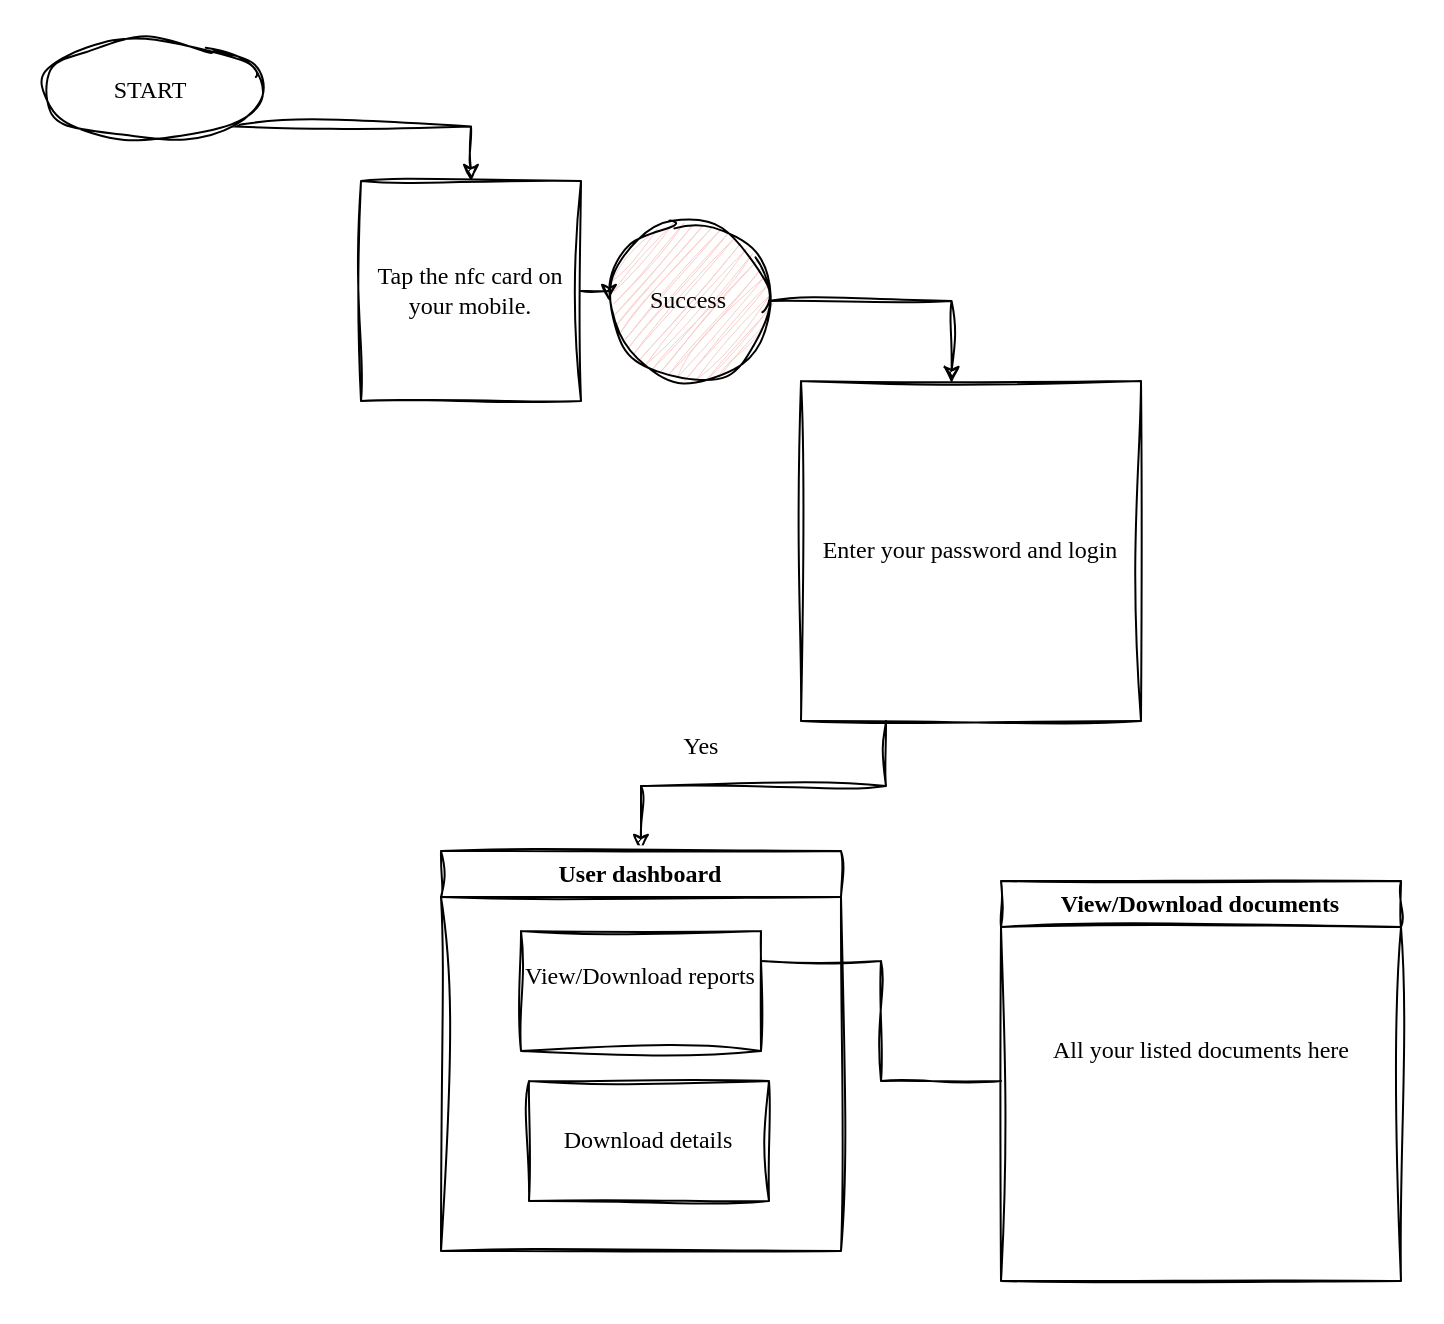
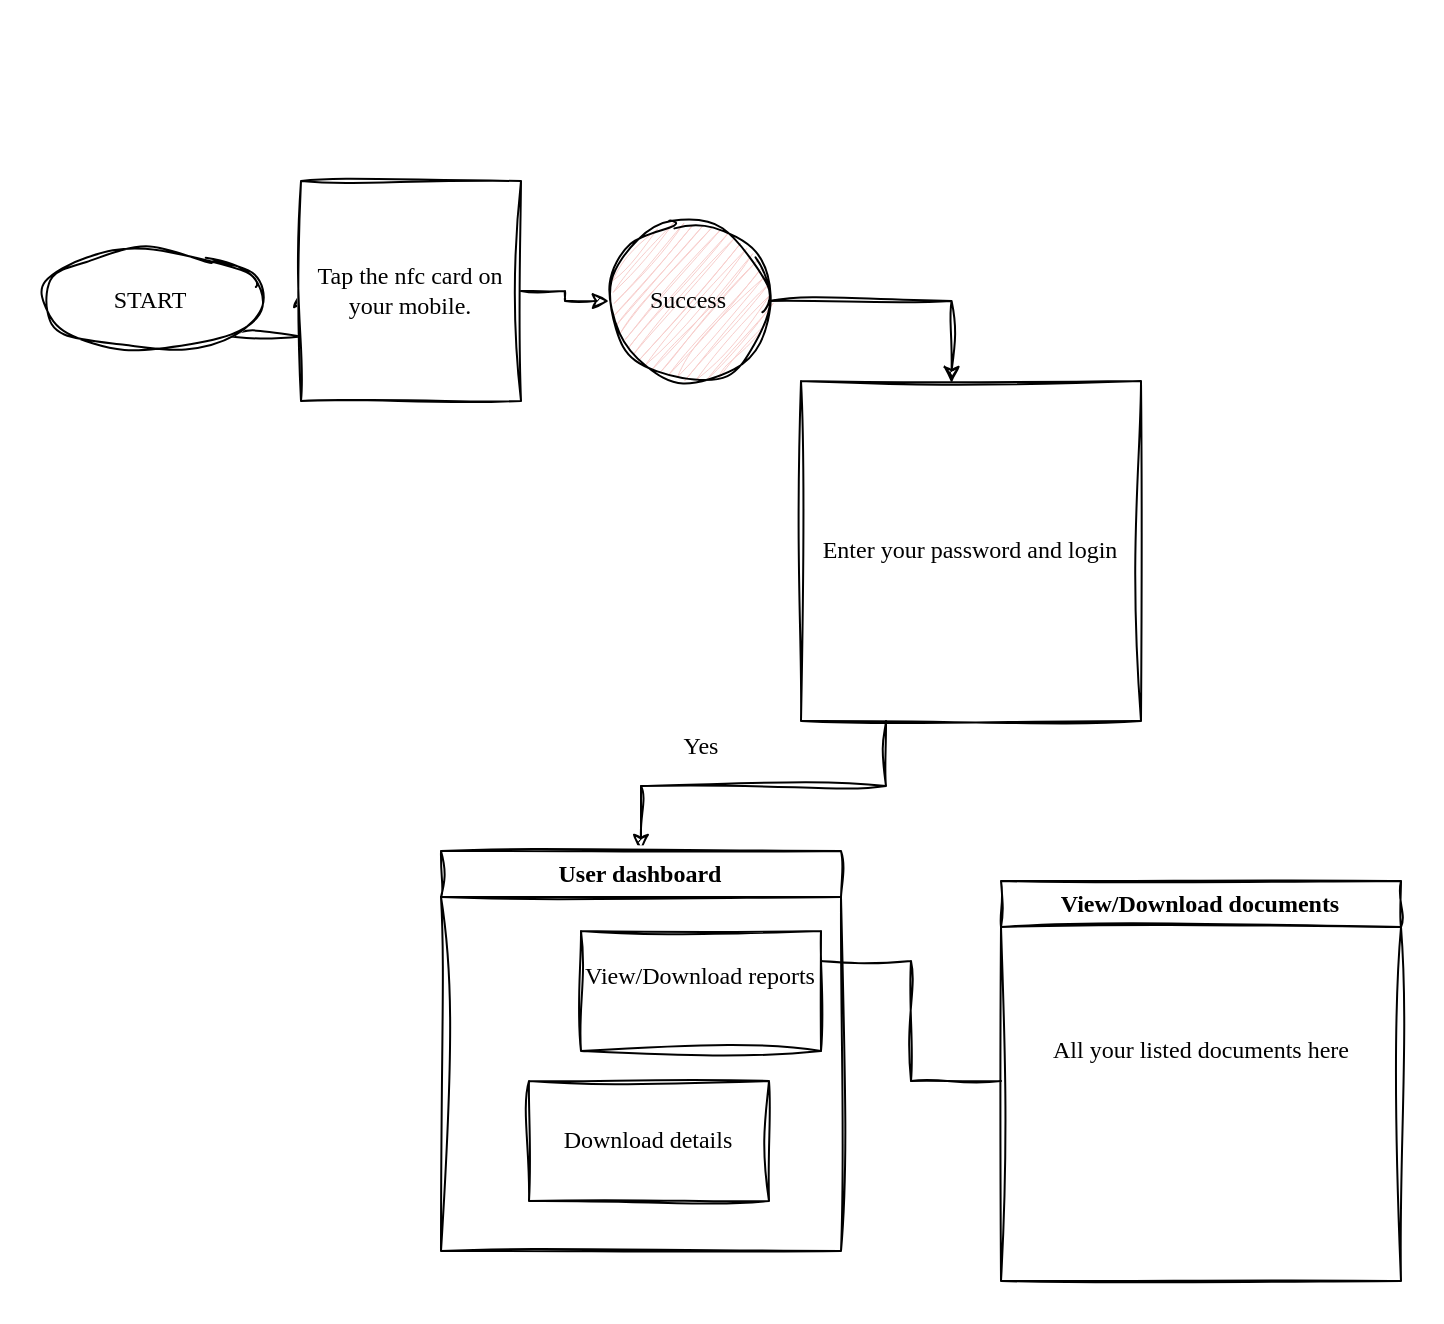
  <mxCell id="0" />
  <mxCell id="1" parent="0" />
  <mxCell id="2" style="edgeStyle=orthogonalEdgeStyle;rounded=0;sketch=1;hachureGap=4;jiggle=2;curveFitting=1;orthogonalLoop=1;jettySize=auto;html=1;exitX=1;exitY=1;exitDx=0;exitDy=0;fontFamily=Architects Daughter;fontSource=https%3A%2F%2Ffonts.googleapis.com%2Fcss%3Ffamily%3DArchitects%2BDaughter;" edge="1" parent="1" source="3" target="5"><mxGeometry relative="1" as="geometry" /></mxCell>
- <mxCell id="3" value="START" style="ellipse;whiteSpace=wrap;html=1;sketch=1;hachureGap=4;jiggle=2;curveFitting=1;fontFamily=Architects Daughter;fontSource=https%3A%2F%2Ffonts.googleapis.com%2Fcss%3Ffamily%3DArchitects%2BDaughter;" vertex="1" parent="1"><mxGeometry x="20" y="20" width="110" height="50" as="geometry" /></mxCell>
+ <mxCell id="3" value="START" style="ellipse;whiteSpace=wrap;html=1;sketch=1;hachureGap=4;jiggle=2;curveFitting=1;fontFamily=Architects Daughter;fontSource=https%3A%2F%2Ffonts.googleapis.com%2Fcss%3Ffamily%3DArchitects%2BDaughter;" vertex="1" parent="1"><mxGeometry x="20" y="125" width="110" height="50" as="geometry" /></mxCell>
  <mxCell id="4" style="edgeStyle=orthogonalEdgeStyle;rounded=0;sketch=1;hachureGap=4;jiggle=2;curveFitting=1;orthogonalLoop=1;jettySize=auto;html=1;exitX=1;exitY=0.5;exitDx=0;exitDy=0;entryX=0;entryY=0.5;entryDx=0;entryDy=0;fontFamily=Architects Daughter;fontSource=https%3A%2F%2Ffonts.googleapis.com%2Fcss%3Ffamily%3DArchitects%2BDaughter;" edge="1" parent="1" source="5" target="6"><mxGeometry relative="1" as="geometry" /></mxCell>
- <mxCell id="5" value="Tap the nfc card on your mobile." style="whiteSpace=wrap;html=1;aspect=fixed;sketch=1;hachureGap=4;jiggle=2;curveFitting=1;fontFamily=Architects Daughter;fontSource=https%3A%2F%2Ffonts.googleapis.com%2Fcss%3Ffamily%3DArchitects%2BDaughter;" vertex="1" parent="1"><mxGeometry x="180" y="90" width="110" height="110" as="geometry" /></mxCell>
+ <mxCell id="5" value="Tap the nfc card on your mobile." style="whiteSpace=wrap;html=1;aspect=fixed;sketch=1;hachureGap=4;jiggle=2;curveFitting=1;fontFamily=Architects Daughter;fontSource=https%3A%2F%2Ffonts.googleapis.com%2Fcss%3Ffamily%3DArchitects%2BDaughter;" vertex="1" parent="1"><mxGeometry x="150" y="90" width="110" height="110" as="geometry" /></mxCell>
  <mxCell id="6" value="Success" style="ellipse;whiteSpace=wrap;html=1;aspect=fixed;sketch=1;hachureGap=4;jiggle=2;curveFitting=1;fontFamily=Architects Daughter;fontSource=https%3A%2F%2Ffonts.googleapis.com%2Fcss%3Ffamily%3DArchitects%2BDaughter;fillColor=#f8cecc;" vertex="1" parent="1"><mxGeometry x="304" y="110" width="80" height="80" as="geometry" /></mxCell>
  <mxCell id="7" style="edgeStyle=orthogonalEdgeStyle;rounded=0;sketch=1;hachureGap=4;jiggle=2;curveFitting=1;orthogonalLoop=1;jettySize=auto;html=1;exitX=0.25;exitY=1;exitDx=0;exitDy=0;fontFamily=Architects Daughter;fontSource=https%3A%2F%2Ffonts.googleapis.com%2Fcss%3Ffamily%3DArchitects%2BDaughter;" edge="1" parent="1" source="8" target="10"><mxGeometry relative="1" as="geometry"><mxPoint x="340" y="410" as="targetPoint" /></mxGeometry></mxCell>
  <mxCell id="8" value="Enter your password and login" style="whiteSpace=wrap;html=1;aspect=fixed;sketch=1;hachureGap=4;jiggle=2;curveFitting=1;fontFamily=Architects Daughter;fontSource=https%3A%2F%2Ffonts.googleapis.com%2Fcss%3Ffamily%3DArchitects%2BDaughter;" vertex="1" parent="1"><mxGeometry x="400" y="190" width="170" height="170" as="geometry" /></mxCell>
  <mxCell id="9" style="edgeStyle=orthogonalEdgeStyle;rounded=0;sketch=1;hachureGap=4;jiggle=2;curveFitting=1;orthogonalLoop=1;jettySize=auto;html=1;exitX=1;exitY=0.5;exitDx=0;exitDy=0;entryX=0.443;entryY=0.006;entryDx=0;entryDy=0;entryPerimeter=0;fontFamily=Architects Daughter;fontSource=https%3A%2F%2Ffonts.googleapis.com%2Fcss%3Ffamily%3DArchitects%2BDaughter;" edge="1" parent="1" source="6" target="8"><mxGeometry relative="1" as="geometry" /></mxCell>
  <mxCell id="10" value="User dashboard" style="swimlane;whiteSpace=wrap;html=1;sketch=1;hachureGap=4;jiggle=2;curveFitting=1;fontFamily=Architects Daughter;fontSource=https%3A%2F%2Ffonts.googleapis.com%2Fcss%3Ffamily%3DArchitects%2BDaughter;" vertex="1" parent="1"><mxGeometry x="220" y="425" width="200" height="200" as="geometry" /></mxCell>
  <mxCell id="11" value="Download details" style="whiteSpace=wrap;html=1;sketch=1;hachureGap=4;jiggle=2;curveFitting=1;fontFamily=Architects Daughter;fontSource=https%3A%2F%2Ffonts.googleapis.com%2Fcss%3Ffamily%3DArchitects%2BDaughter;" vertex="1" parent="10"><mxGeometry x="44" y="115" width="120" height="60" as="geometry" /></mxCell>
- <mxCell id="12" value="View/Download reports&lt;div&gt;&lt;br&gt;&lt;/div&gt;" style="whiteSpace=wrap;html=1;sketch=1;hachureGap=4;jiggle=2;curveFitting=1;fontFamily=Architects Daughter;fontSource=https%3A%2F%2Ffonts.googleapis.com%2Fcss%3Ffamily%3DArchitects%2BDaughter;" vertex="1" parent="10"><mxGeometry x="40" y="40" width="120" height="60" as="geometry" /></mxCell>
+ <mxCell id="12" value="View/Download reports&lt;div&gt;&lt;br&gt;&lt;/div&gt;" style="whiteSpace=wrap;html=1;sketch=1;hachureGap=4;jiggle=2;curveFitting=1;fontFamily=Architects Daughter;fontSource=https%3A%2F%2Ffonts.googleapis.com%2Fcss%3Ffamily%3DArchitects%2BDaughter;" vertex="1" parent="10"><mxGeometry x="70" y="40" width="120" height="60" as="geometry" /></mxCell>
  <mxCell id="13" value="Yes" style="text;html=1;align=center;verticalAlign=middle;resizable=0;points=[];autosize=1;strokeColor=none;fillColor=none;fontFamily=Architects Daughter;fontSource=https%3A%2F%2Ffonts.googleapis.com%2Fcss%3Ffamily%3DArchitects%2BDaughter;" vertex="1" parent="1"><mxGeometry x="330" y="358" width="40" height="30" as="geometry" /></mxCell>
  <mxCell id="14" value="View/Download documents" style="swimlane;whiteSpace=wrap;html=1;sketch=1;hachureGap=4;jiggle=2;curveFitting=1;fontFamily=Architects Daughter;fontSource=https%3A%2F%2Ffonts.googleapis.com%2Fcss%3Ffamily%3DArchitects%2BDaughter;" vertex="1" parent="1"><mxGeometry x="500" y="440" width="200" height="200" as="geometry" /></mxCell>
  <mxCell id="15" value="All your listed documents here" style="text;html=1;align=center;verticalAlign=middle;resizable=0;points=[];autosize=1;strokeColor=none;fillColor=none;fontFamily=Architects Daughter;fontSource=https%3A%2F%2Ffonts.googleapis.com%2Fcss%3Ffamily%3DArchitects%2BDaughter;" vertex="1" parent="14"><mxGeometry x="5" y="70" width="190" height="30" as="geometry" /></mxCell>
  <mxCell id="16" style="edgeStyle=orthogonalEdgeStyle;rounded=0;sketch=1;hachureGap=4;jiggle=2;curveFitting=1;orthogonalLoop=1;jettySize=auto;html=1;exitX=1;exitY=0.25;exitDx=0;exitDy=0;fontFamily=Architects Daughter;fontSource=https%3A%2F%2Ffonts.googleapis.com%2Fcss%3Ffamily%3DArchitects%2BDaughter;endArrow=none;" edge="1" parent="1" source="12" target="14"><mxGeometry relative="1" as="geometry"><mxPoint x="520" y="480" as="targetPoint" /></mxGeometry></mxCell>
